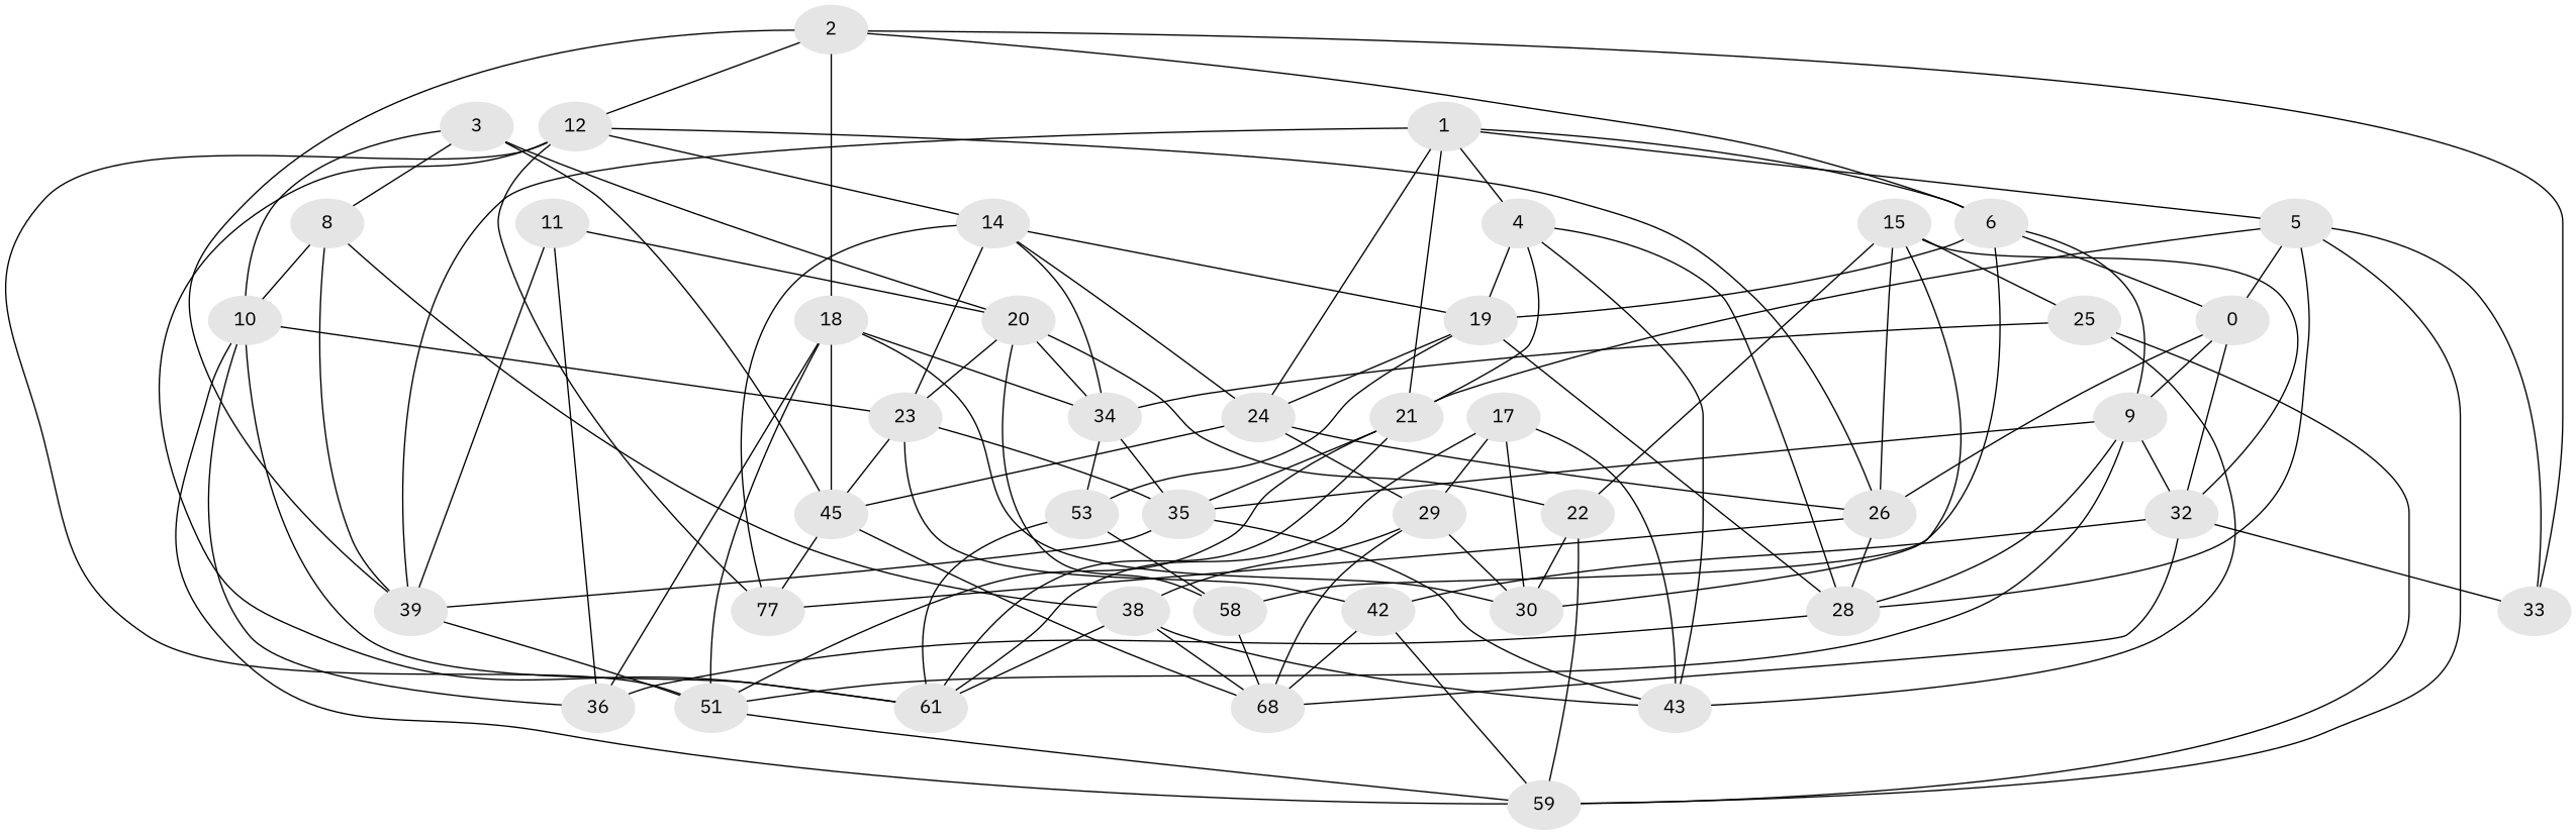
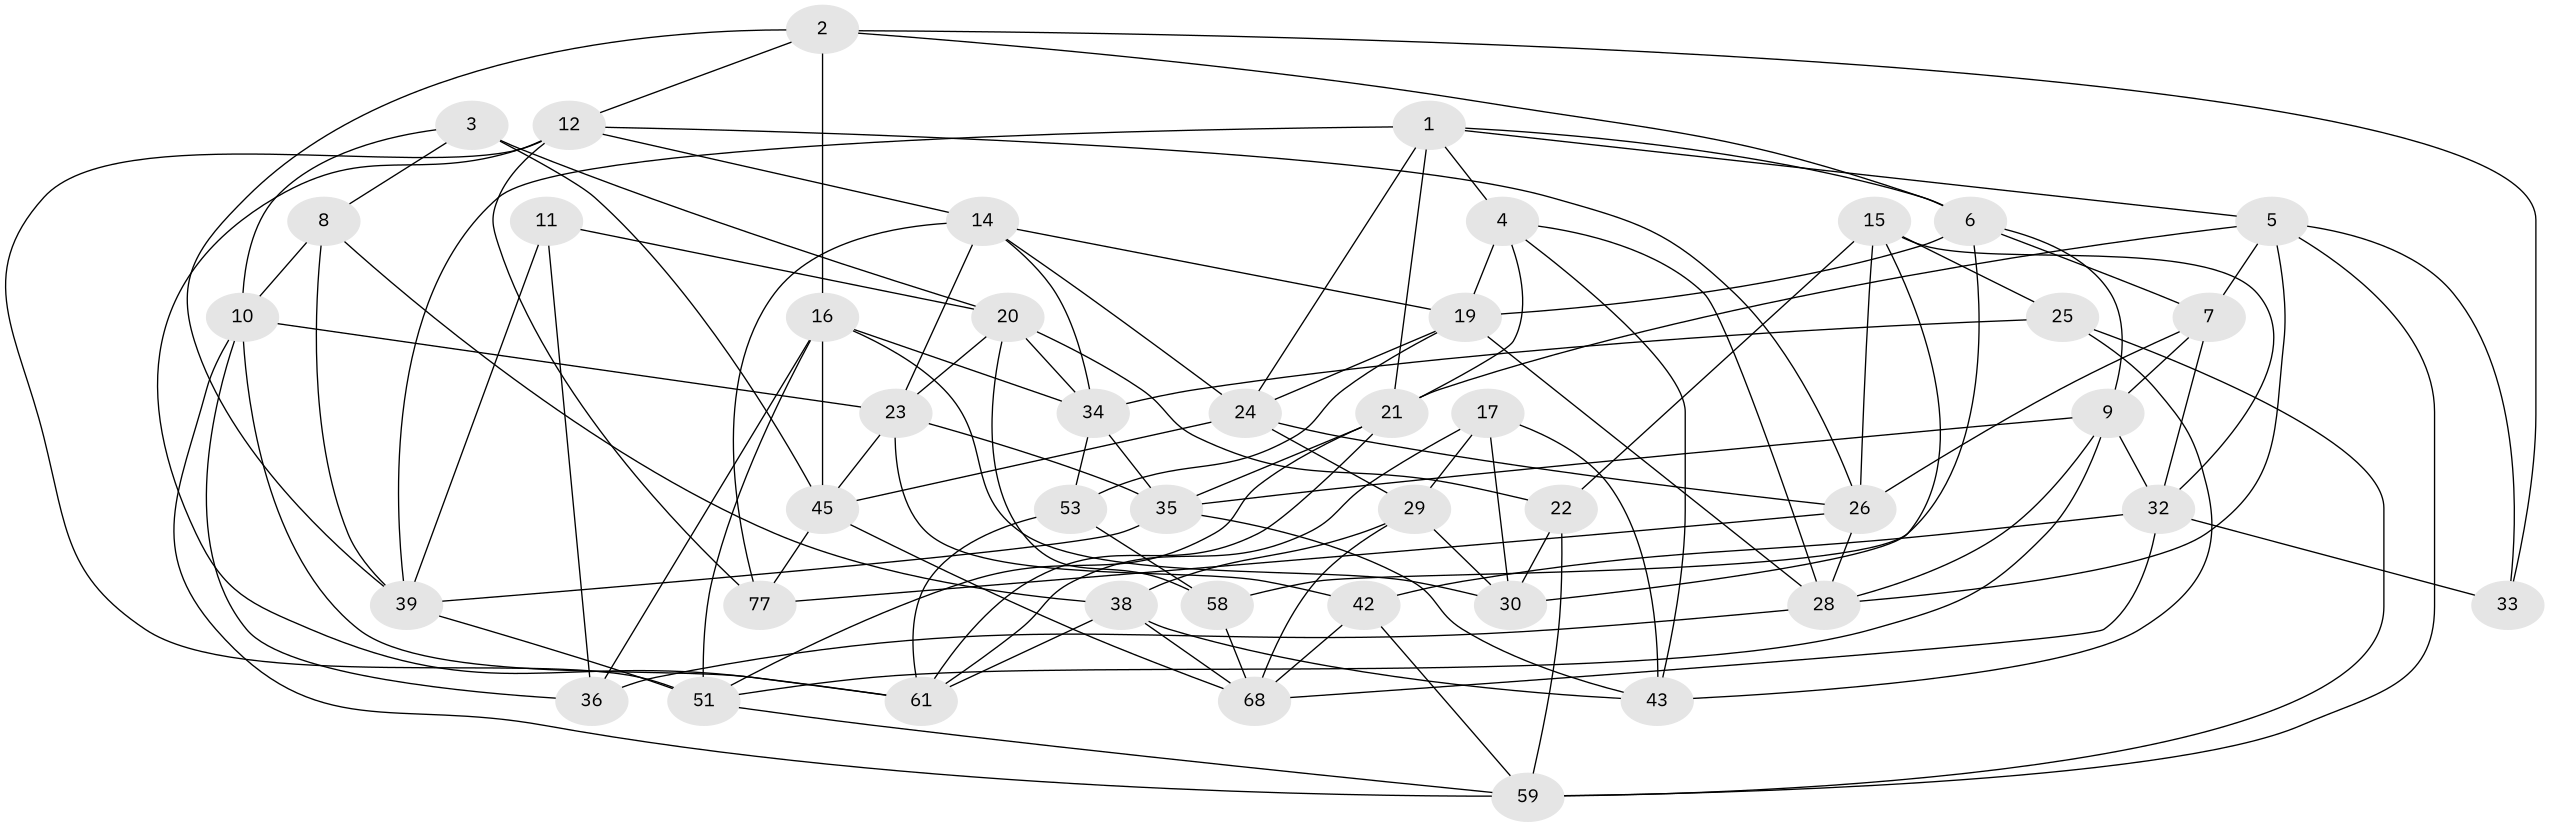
  graph {
    fontname="IBM Plex Sans"
    node [color=gray90 fontname="IBM Plex Sans" style=filled]
    edge [fontname="IBM Plex Sans"]
    1 [super="+13"]
    4 [super="+69"]
    5 [super="+46"]
    6 [super="+48"]
    21 [super="+37"]
    24 [super="+54"]
    39 [super="+75"]
    19 [super="+70"]
    28 [super="+31"]
    43 [super="+72"]
    33
-   7 [super="+50" label=0]
+   7 [super="+50"]
    59 [super="+71"]
    9 [super="+64"]
    58
    35 [super="+52"]
    51 [super="+63"]
    61 [super="+62"]
    45 [super="+73"]
    26 [super="+65"]
    29 [super="+41"]
    2 [super="+74"]
    12 [super="+16"]
-   18 [super="+44"]
+   18 [super="+44" label=16]
    14 [super="+55"]
    77
    36
    34 [super="+49"]
    30 [super="+47"]
    25 [super="+27"]
    3
    8
    10 [super="+67"]
    20 [super="+60"]
    38
    23 [super="+56"]
    22
    68 [super="+76"]
    53
    32 [super="+57"]
    42
    11
    15 [super="+66"]
    17 [super="+40"]
    1 -- 4
    1 -- 5
    1 -- 6
    1 -- 21
    1 -- 24
    1 -- 39
    4 -- 21
    4 -- 19 [weight=2]
    4 -- 28
    4 -- 43
    5 -- 21
    5 -- 28
    5 -- 33
    5 -- 7
    5 -- 59
    6 -- 19
    6 -- 7
    6 -- 9
    6 -- 58
    21 -- 35
    21 -- 51
    21 -- 61
    24 -- 45
    24 -- 26
    24 -- 29
    39 -- 51
    19 -- 24
    19 -- 28
    19 -- 53
    28 -- 36
    7 -- 9
    7 -- 26
    7 -- 32
    9 -- 28
    9 -- 35
    9 -- 51
    9 -- 32
    58 -- 68
    35 -- 39
    35 -- 43
    51 -- 59
    45 -- 77
    45 -- 68
    26 -- 28
    26 -- 77
    29 -- 30
    29 -- 38
    29 -- 68
    2 -- 6
    2 -- 39
    2 -- 33
    2 -- 12
    2 -- 18
    12 -- 51
    12 -- 61
    12 -- 26
    12 -- 14
    12 -- 77
    18 -- 51
    18 -- 45
    18 -- 36
    18 -- 34
    18 -- 30
    14 -- 24
    14 -- 19
    14 -- 77
    14 -- 34
    14 -- 23
    34 -- 35
    34 -- 53
    25 -- 43
    25 -- 59
    25 -- 34
    3 -- 45
    3 -- 8
    3 -- 10
    3 -- 20
    8 -- 39
    8 -- 10
    8 -- 38
    10 -- 59
    10 -- 61
    10 -- 36
    10 -- 23
    20 -- 58
    20 -- 34
    20 -- 23
    20 -- 22
    38 -- 43
    38 -- 61
    38 -- 68
    23 -- 35
    23 -- 45
    23 -- 42
    22 -- 59
    22 -- 30
    53 -- 58
    53 -- 61
    32 -- 33
    32 -- 68
    32 -- 42
    42 -- 59
    42 -- 68
    11 -- 39
    11 -- 36
    11 -- 20
    15 -- 26
    15 -- 30
    15 -- 25 [weight=2]
    15 -- 22
    15 -- 32
    17 -- 43 [weight=2]
    17 -- 61
    17 -- 29
    17 -- 30 [weight=2]
  }
